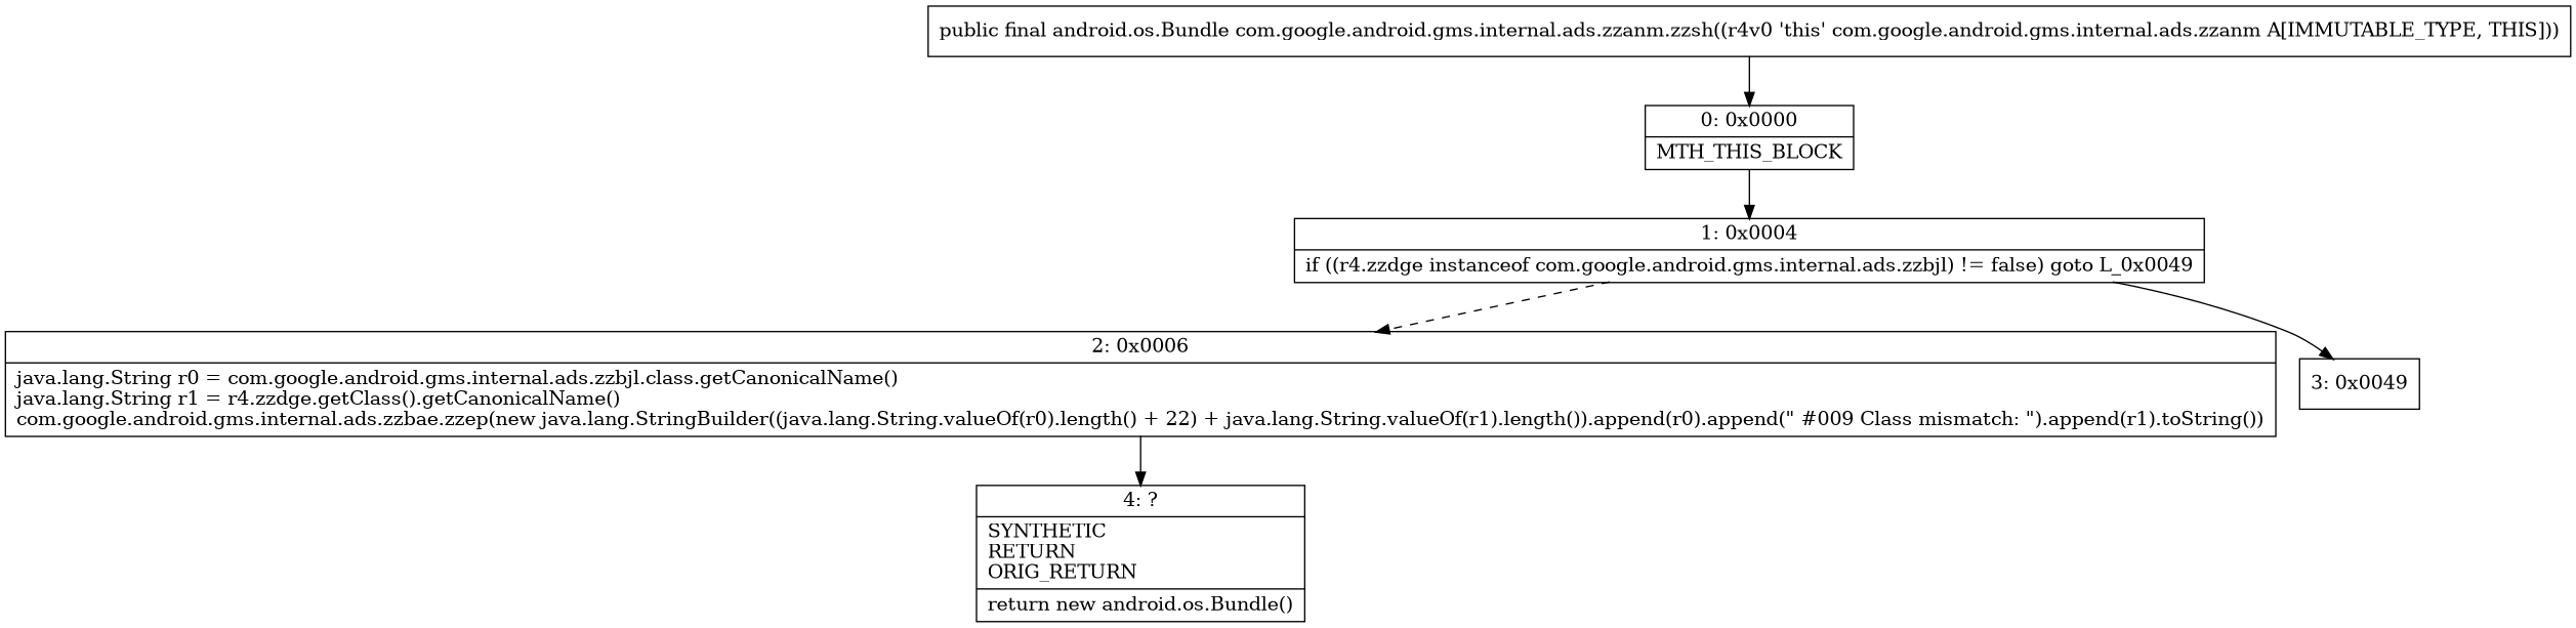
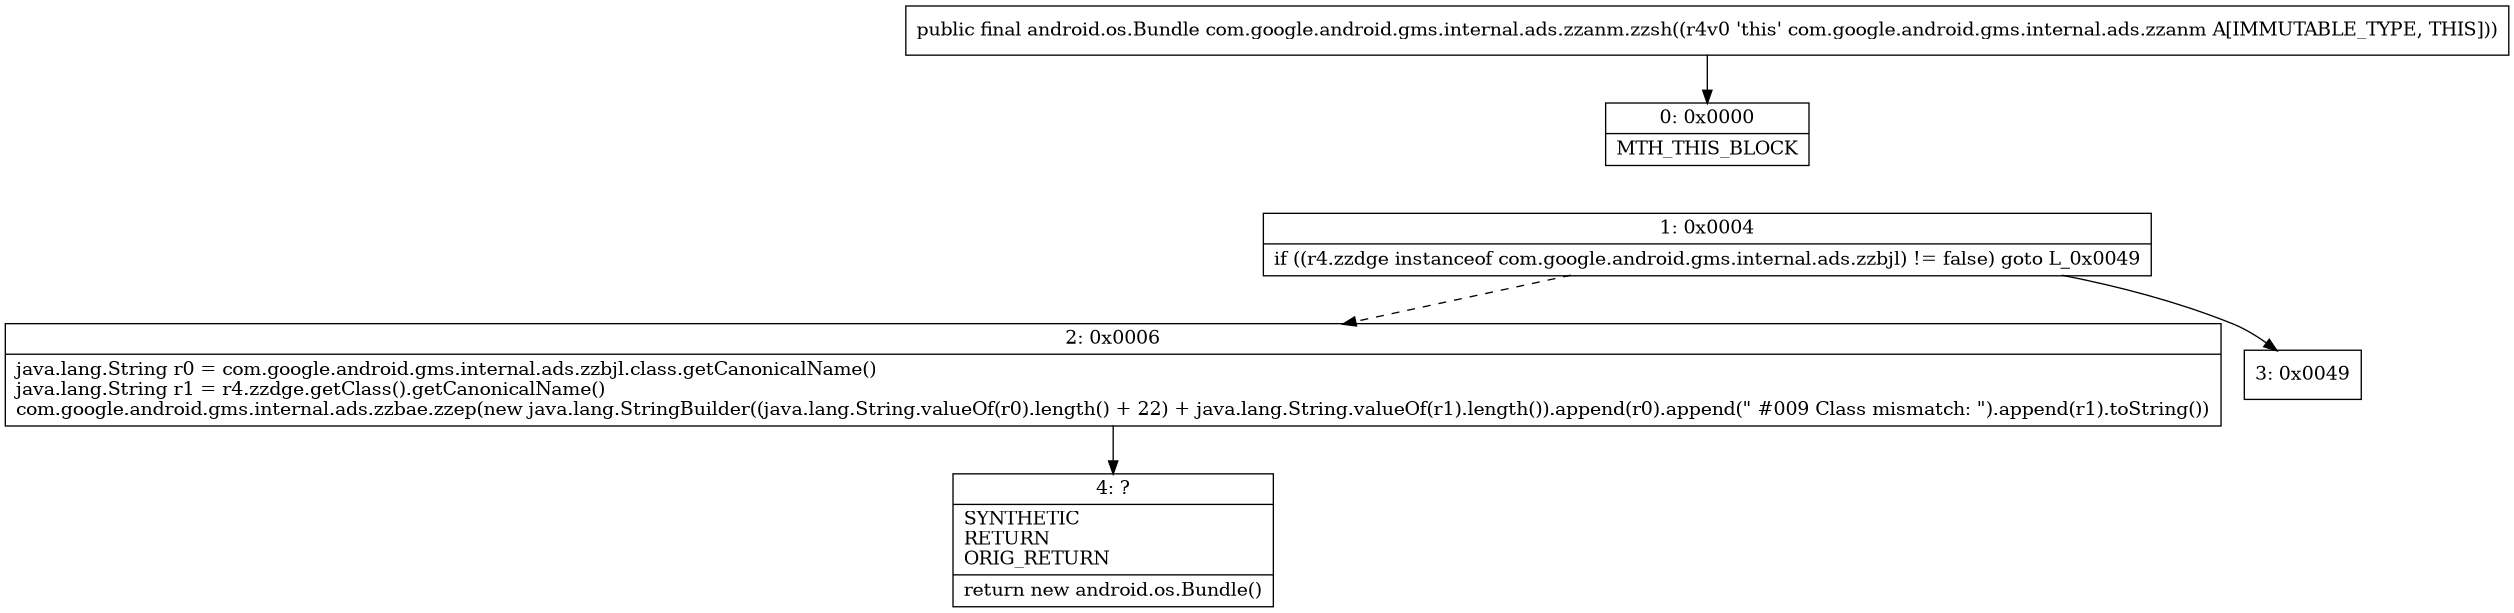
  digraph {
    node [shape=record]
    n1 [label="{0\:\ 0x0000|MTH_THIS_BLOCK\l}"]
    n2 [label="{1\:\ 0x0004|if ((r4.zzdge instanceof com.google.android.gms.internal.ads.zzbjl) != false) goto L_0x0049\l}"]
    n3 [label="{2\:\ 0x0006|java.lang.String r0 = com.google.android.gms.internal.ads.zzbjl.class.getCanonicalName()\ljava.lang.String r1 = r4.zzdge.getClass().getCanonicalName()\lcom.google.android.gms.internal.ads.zzbae.zzep(new java.lang.StringBuilder((java.lang.String.valueOf(r0).length() + 22) + java.lang.String.valueOf(r1).length()).append(r0).append(\" #009 Class mismatch: \").append(r1).toString())\l}"]
    n4 [label="{3\:\ 0x0049}"]
    n5 [label="{4\:\ ?|SYNTHETIC\lRETURN\lORIG_RETURN\l|return new android.os.Bundle()\l}"]
    n6 [label="{public final android.os.Bundle com.google.android.gms.internal.ads.zzanm.zzsh((r4v0 'this' com.google.android.gms.internal.ads.zzanm A[IMMUTABLE_TYPE, THIS])) }"]
-   n1 -> n2
    n2 -> n3 [style=dashed]
    n2 -> n4
    n3 -> n5
    n6 -> n1
  }
